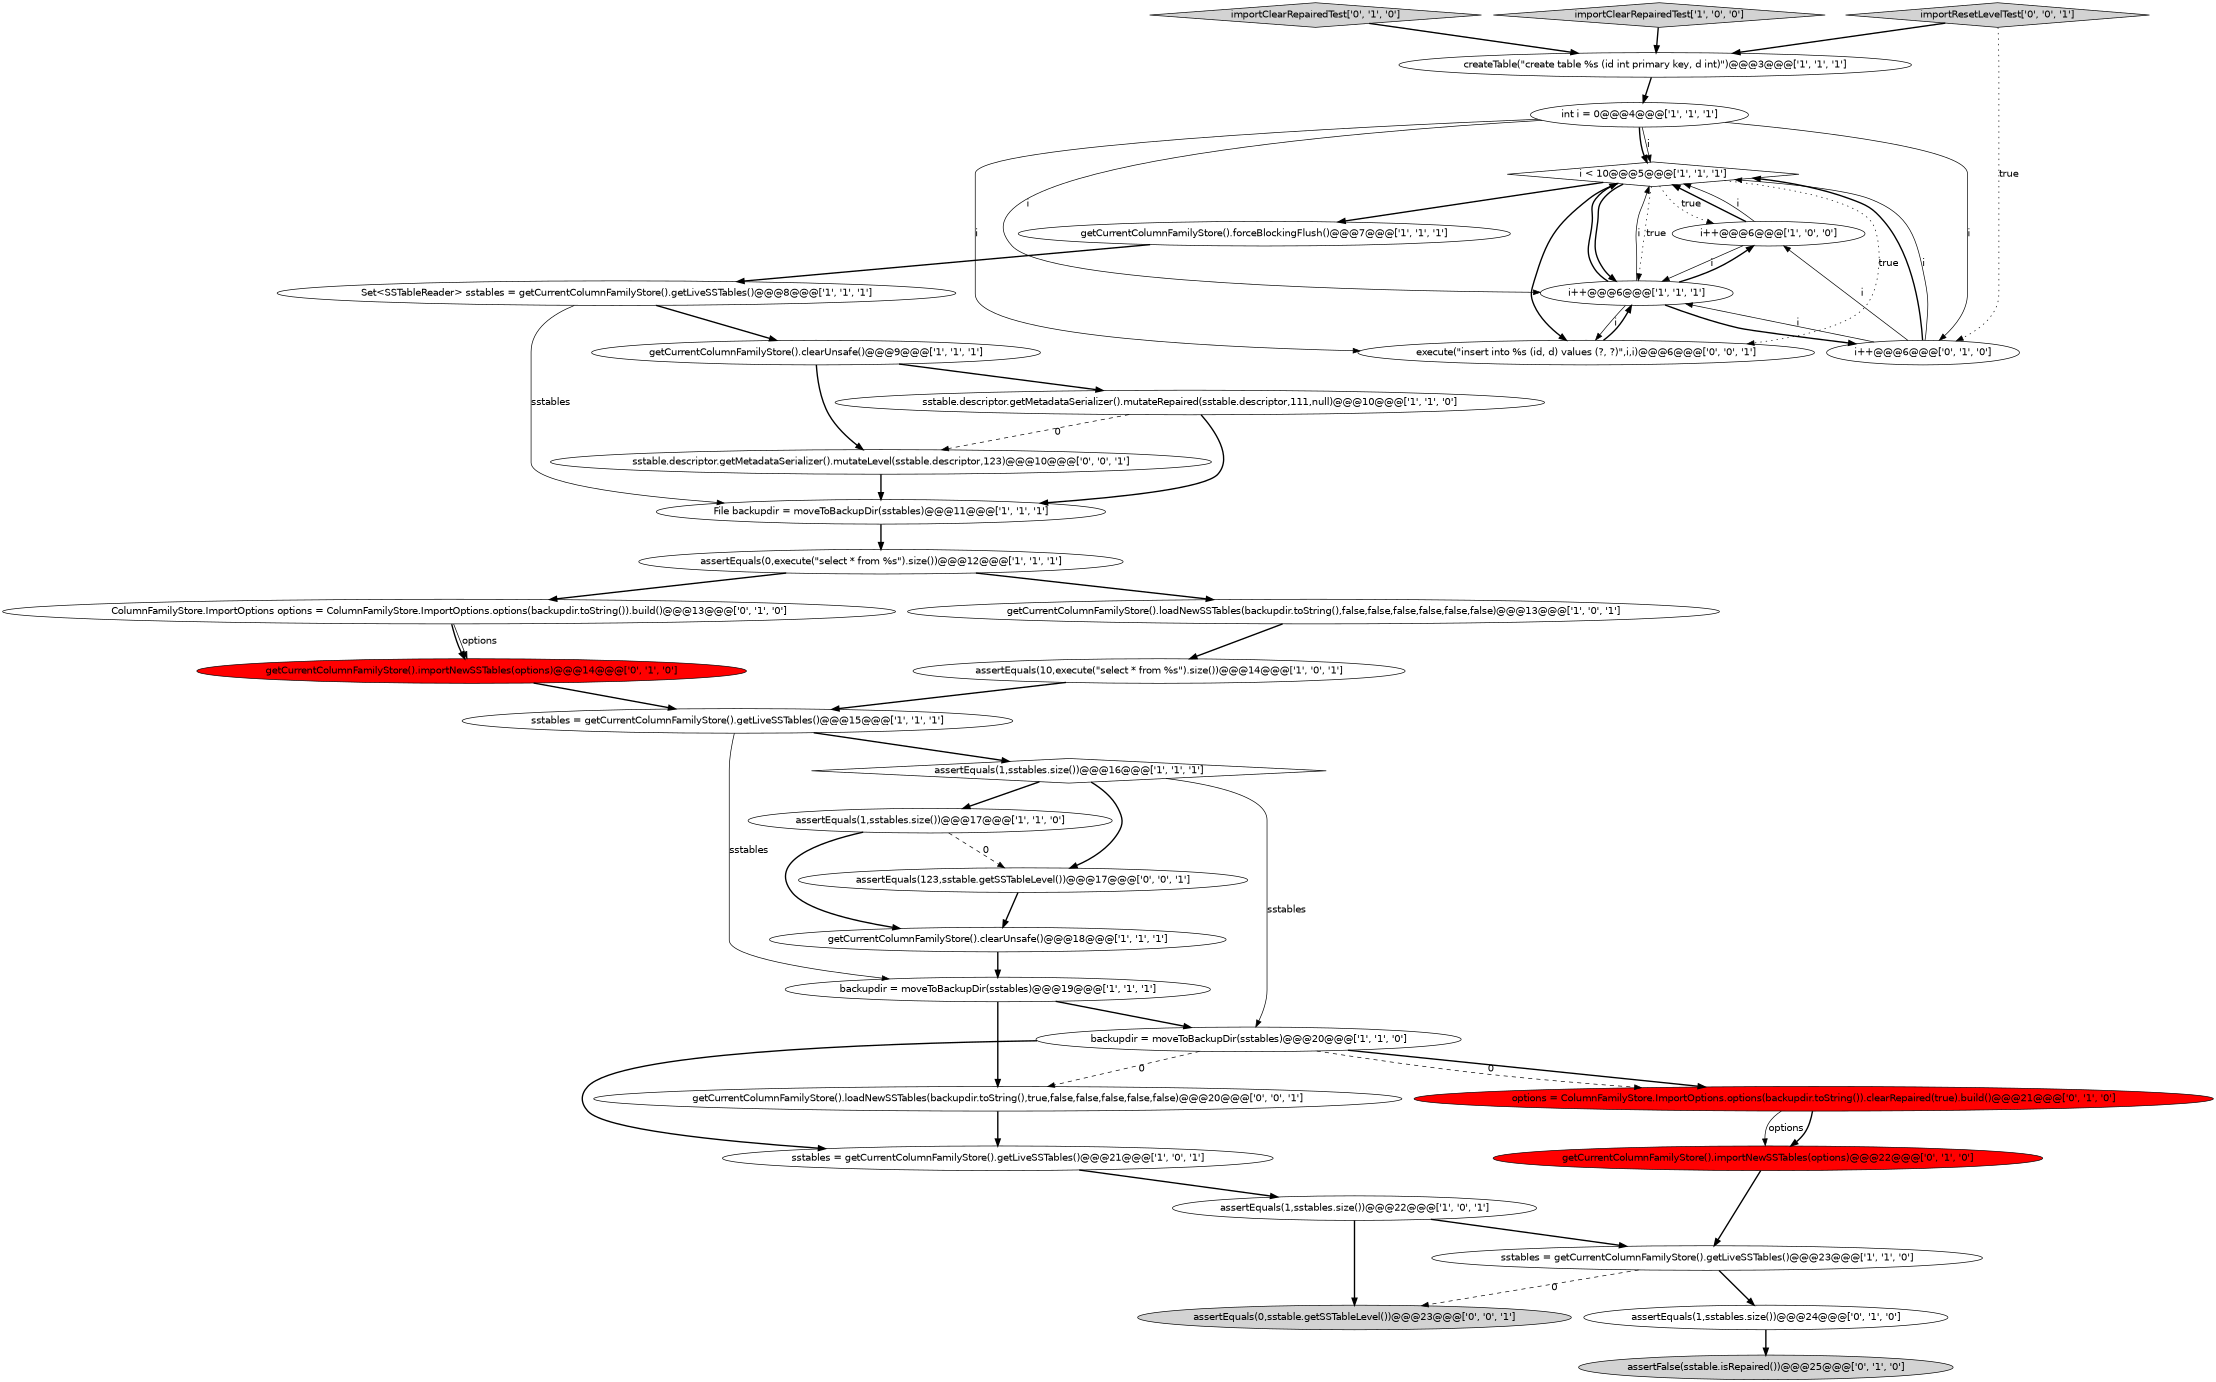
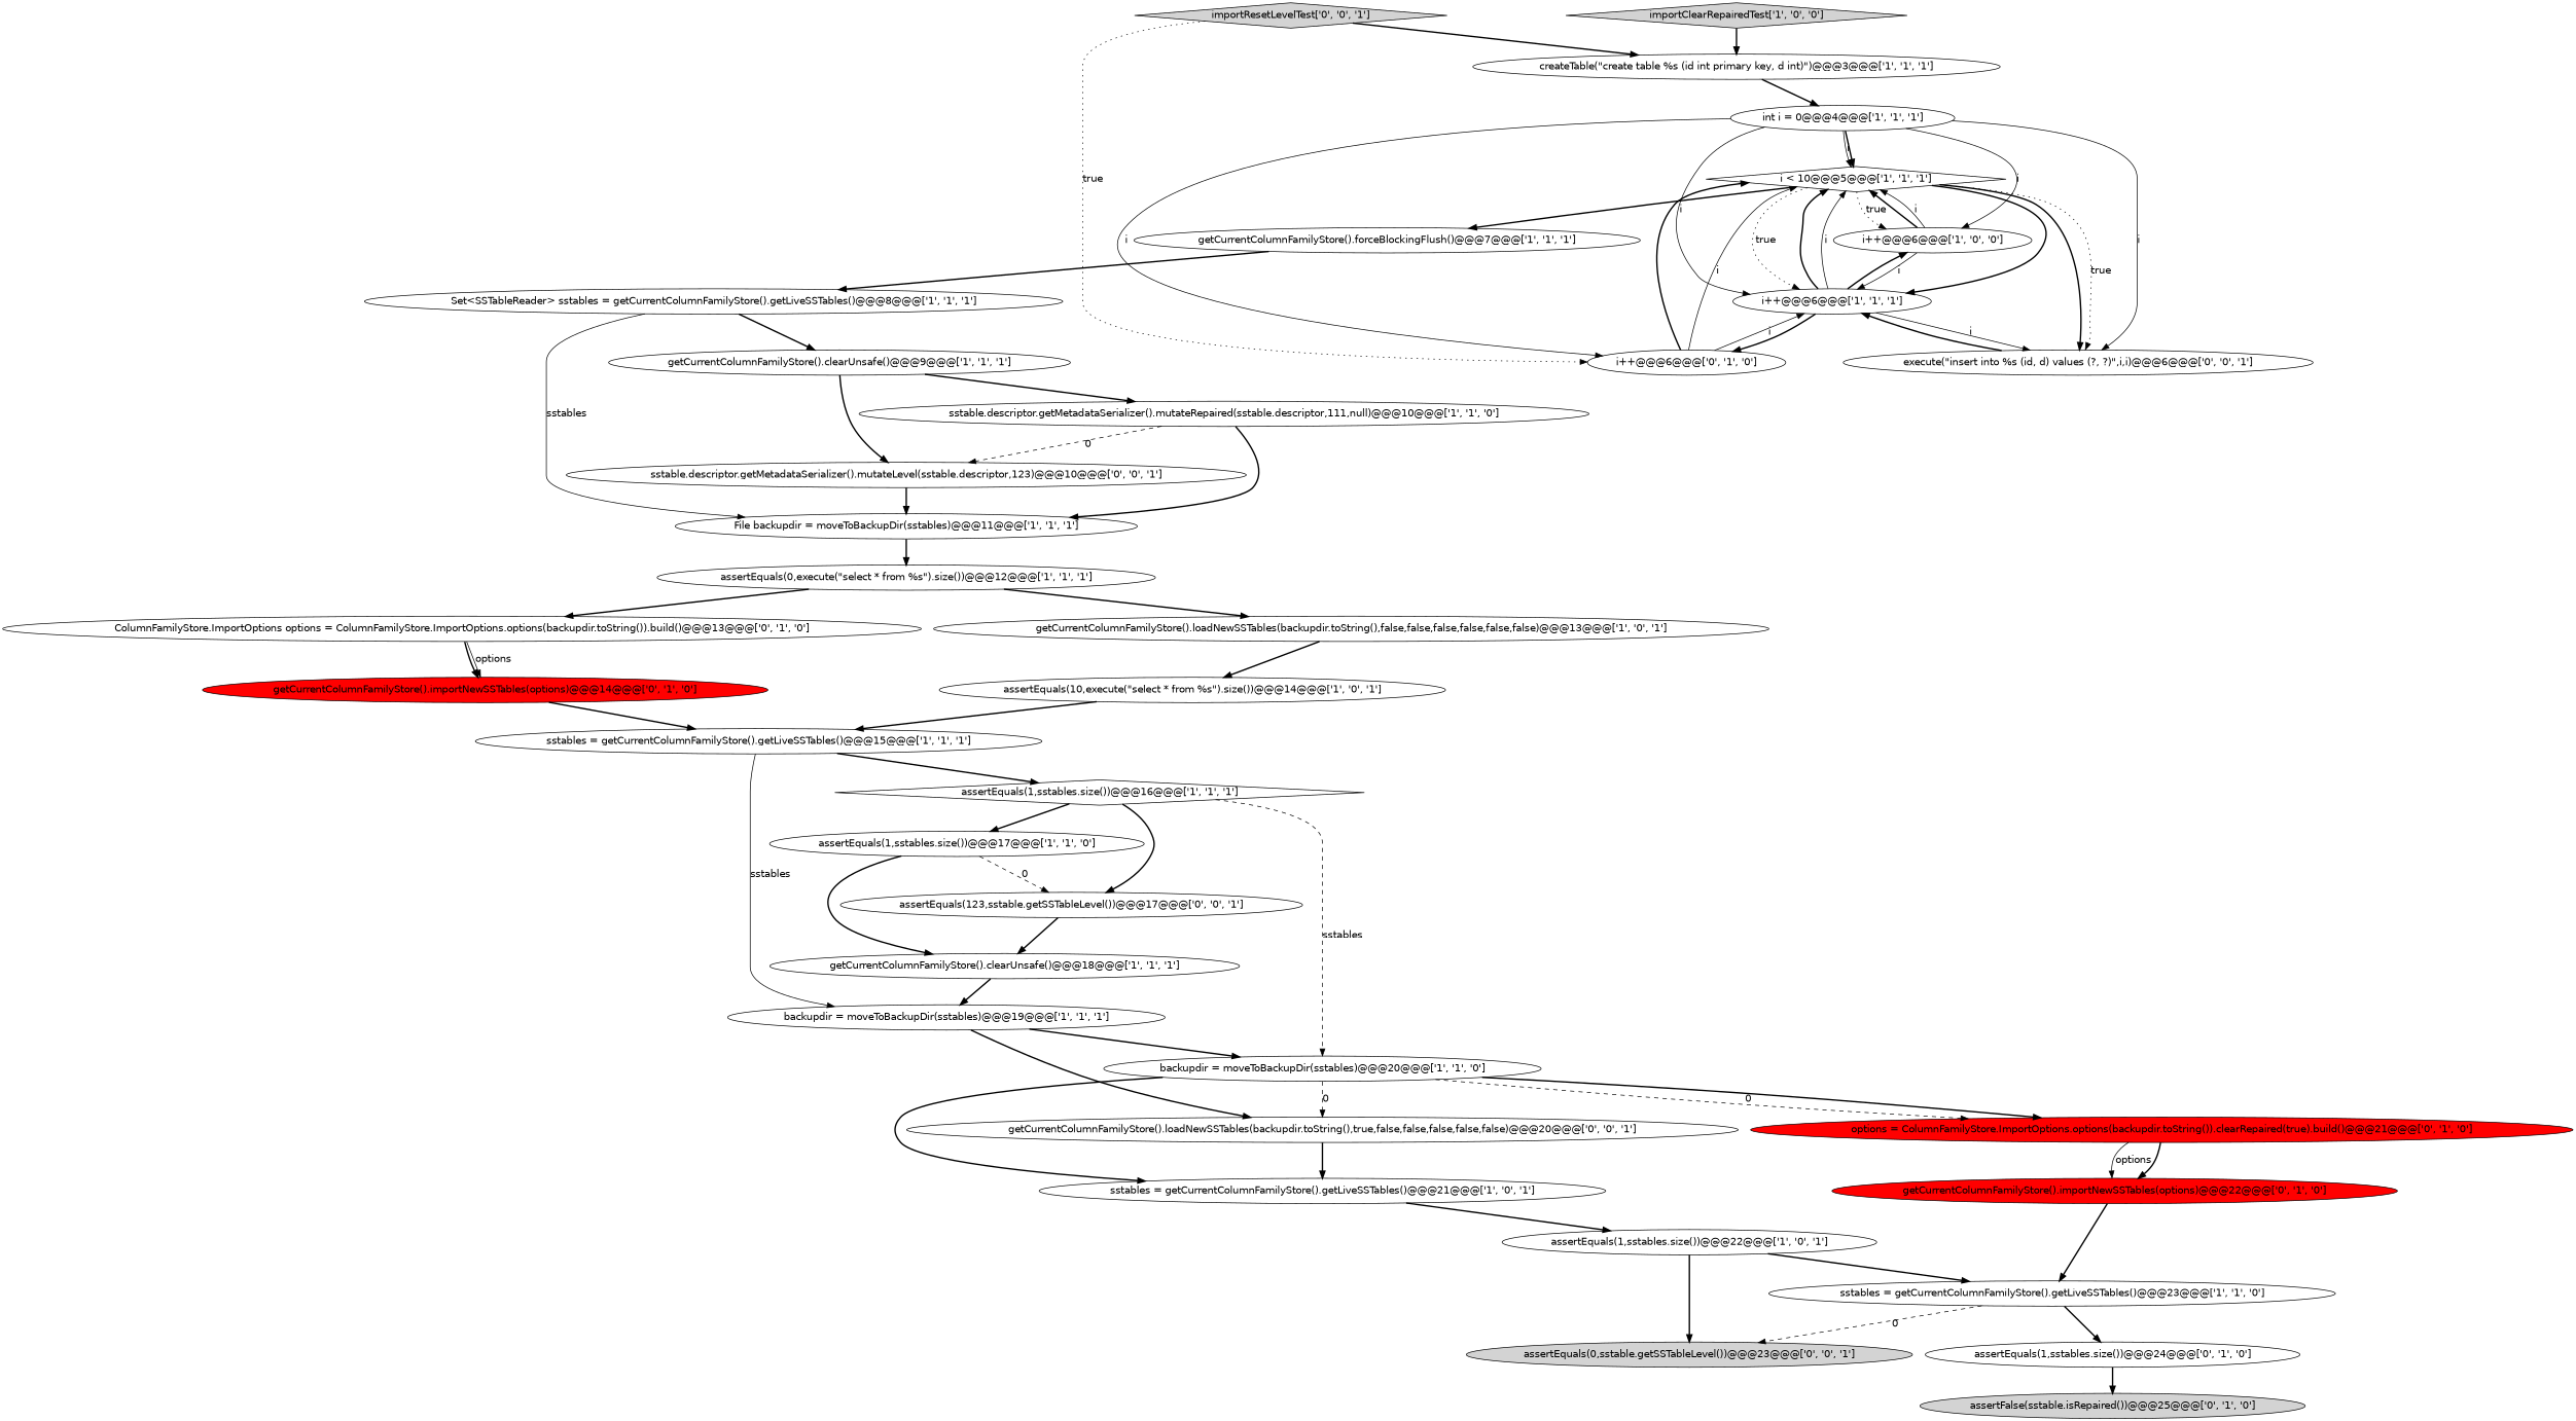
  digraph {
    fontname="DejaVu Sans"
    node [fillcolor=white fontname="DejaVu Sans" shape=ellipse style=filled]
    edge [fontname="DejaVu Sans" style=bold]
    n1 [label="sstables = getCurrentColumnFamilyStore().getLiveSSTables()@@@21@@@['1', '0', '1']"]
    n2 [label="assertEquals(1,sstables.size())@@@22@@@['1', '0', '1']"]
    n3 [label="sstables = getCurrentColumnFamilyStore().getLiveSSTables()@@@23@@@['1', '1', '0']"]
    n4 [fillcolor=lightgray label="assertEquals(0,sstable.getSSTableLevel())@@@23@@@['0', '0', '1']"]
    n5 [label="i++@@@6@@@['1', '0', '0']"]
    n6 [label="i < 10@@@5@@@['1', '1', '1']" shape=diamond]
    n7 [label="i++@@@6@@@['1', '1', '1']"]
    n8 [label="getCurrentColumnFamilyStore().forceBlockingFlush()@@@7@@@['1', '1', '1']"]
    n9 [label="execute(\"insert into %s (id, d) values (?, ?)\",i,i)@@@6@@@['0', '0', '1']"]
    n10 [label="i++@@@6@@@['0', '1', '0']"]
    n11 [label="assertEquals(1,sstables.size())@@@24@@@['0', '1', '0']"]
    n12 [fillcolor=lightgray label="assertFalse(sstable.isRepaired())@@@25@@@['0', '1', '0']"]
    n13 [label="Set<SSTableReader> sstables = getCurrentColumnFamilyStore().getLiveSSTables()@@@8@@@['1', '1', '1']"]
    n14 [label="getCurrentColumnFamilyStore().clearUnsafe()@@@9@@@['1', '1', '1']"]
    n15 [label="File backupdir = moveToBackupDir(sstables)@@@11@@@['1', '1', '1']"]
    n16 [label="sstable.descriptor.getMetadataSerializer().mutateRepaired(sstable.descriptor,111,null)@@@10@@@['1', '1', '0']"]
    n17 [label="sstable.descriptor.getMetadataSerializer().mutateLevel(sstable.descriptor,123)@@@10@@@['0', '0', '1']"]
    n18 [label="assertEquals(0,execute(\"select * from %s\").size())@@@12@@@['1', '1', '1']"]
    n19 [label="getCurrentColumnFamilyStore().loadNewSSTables(backupdir.toString(),true,false,false,false,false,false)@@@20@@@['0', '0', '1']"]
-   n20 [fillcolor=lightgray label="importClearRepairedTest['0', '1', '0']" shape=diamond]
    n21 [label="createTable(\"create table %s (id int primary key, d int)\")@@@3@@@['1', '1', '1']"]
    n22 [label="int i = 0@@@4@@@['1', '1', '1']"]
    n23 [label="assertEquals(10,execute(\"select * from %s\").size())@@@14@@@['1', '0', '1']"]
    n24 [label="sstables = getCurrentColumnFamilyStore().getLiveSSTables()@@@15@@@['1', '1', '1']"]
    n25 [label="backupdir = moveToBackupDir(sstables)@@@19@@@['1', '1', '1']"]
    n26 [label="assertEquals(1,sstables.size())@@@16@@@['1', '1', '1']" shape=diamond]
    n27 [fillcolor=red label="getCurrentColumnFamilyStore().importNewSSTables(options)@@@14@@@['0', '1', '0']"]
    n28 [fillcolor=red label="getCurrentColumnFamilyStore().importNewSSTables(options)@@@22@@@['0', '1', '0']"]
    n29 [label="assertEquals(1,sstables.size())@@@17@@@['1', '1', '0']"]
    n30 [label="assertEquals(123,sstable.getSSTableLevel())@@@17@@@['0', '0', '1']"]
    n31 [label="getCurrentColumnFamilyStore().clearUnsafe()@@@18@@@['1', '1', '1']"]
    n32 [label="backupdir = moveToBackupDir(sstables)@@@20@@@['1', '1', '0']"]
    n33 [fillcolor=red label="options = ColumnFamilyStore.ImportOptions.options(backupdir.toString()).clearRepaired(true).build()@@@21@@@['0', '1', '0']"]
    n34 [label="ColumnFamilyStore.ImportOptions options = ColumnFamilyStore.ImportOptions.options(backupdir.toString()).build()@@@13@@@['0', '1', '0']"]
    n35 [label="getCurrentColumnFamilyStore().loadNewSSTables(backupdir.toString(),false,false,false,false,false,false)@@@13@@@['1', '0', '1']"]
    n36 [fillcolor=lightgray label="importClearRepairedTest['1', '0', '0']" shape=diamond]
    n37 [fillcolor=lightgray label="importResetLevelTest['0', '0', '1']" shape=diamond]
    n1 -> n2
    n2 -> n3
    n2 -> n4
    n3 -> n4 [label=0 style=dashed]
    n3 -> n11
    n5 -> n6
    n5 -> n6 [label=i style=solid]
    n5 -> n7 [label=i style=solid]
    n6 -> n5 [label=true style=dotted]
    n6 -> n7
    n6 -> n7 [label=true style=dotted]
    n6 -> n8
    n6 -> n9
    n6 -> n9 [label=true style=dotted]
    n7 -> n5
    n7 -> n6
    n7 -> n6 [label=i style=solid]
    n7 -> n9 [label=i style=solid]
    n7 -> n10
    n8 -> n13
    n9 -> n7
    n10 -> n6
    n10 -> n6 [label=i style=solid]
    n10 -> n7 [label=i style=solid]
    n11 -> n12
    n13 -> n14
    n13 -> n15 [label=sstables style=solid]
    n14 -> n16
    n14 -> n17
    n15 -> n18
    n16 -> n15
    n16 -> n17 [label=0 style=dashed]
    n17 -> n15
    n18 -> n34
    n18 -> n35
    n19 -> n1
-   n20 -> n21
    n21 -> n22
-   n10 -> n5 [label=i style=solid]
+   n22 -> n5 [label=i style=solid]
    n22 -> n6
    n22 -> n6 [label=i style=solid]
    n22 -> n7 [label=i style=solid]
    n22 -> n9 [label=i style=solid]
    n22 -> n10 [label=i style=solid]
    n23 -> n24
    n24 -> n25 [label=sstables style=solid]
    n24 -> n26
    n25 -> n19
    n25 -> n32
    n26 -> n29
    n26 -> n30
-   n26 -> n32 [label=sstables style=solid]
+   n26 -> n32 [label=sstables style=dashed]
    n27 -> n24
    n28 -> n3
    n29 -> n30 [label=0 style=dashed]
    n29 -> n31
    n30 -> n31
    n31 -> n25
    n32 -> n1
    n32 -> n19 [label=0 style=dashed]
    n32 -> n33
    n32 -> n33 [label=0 style=dashed]
    n33 -> n28 [label=options style=solid]
    n33 -> n28
    n34 -> n27
    n34 -> n27 [label=options style=solid]
    n35 -> n23
    n36 -> n21
    n37 -> n10 [label=true style=dotted]
    n37 -> n21
  }
